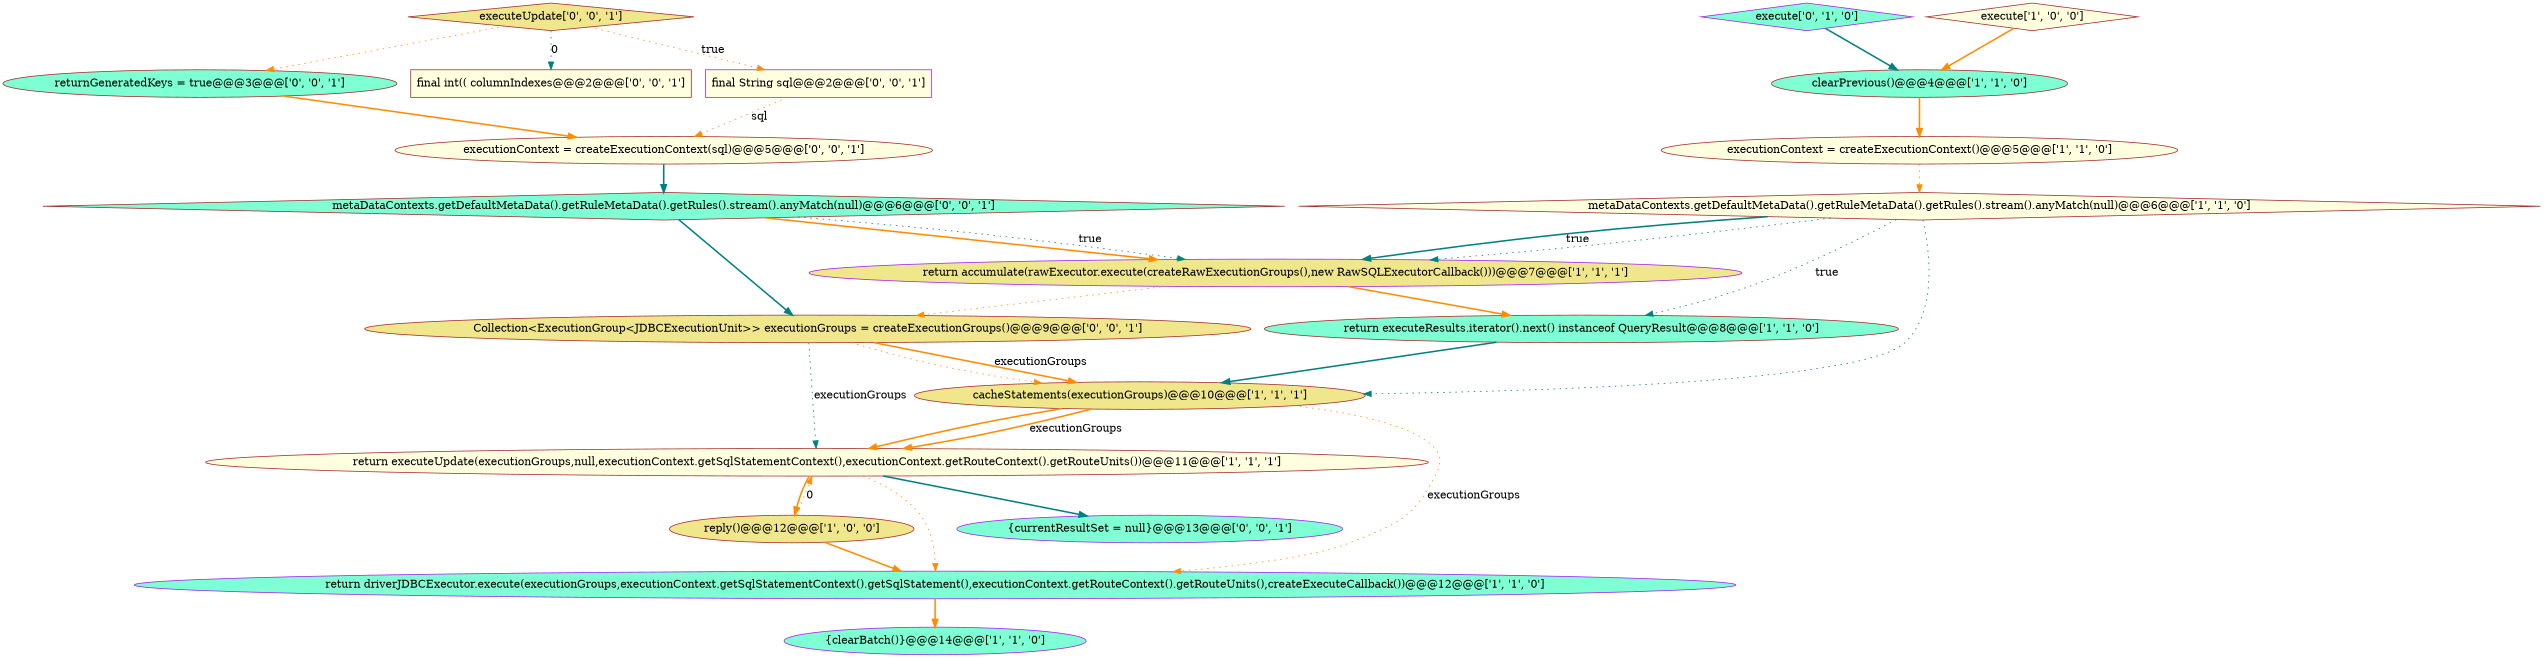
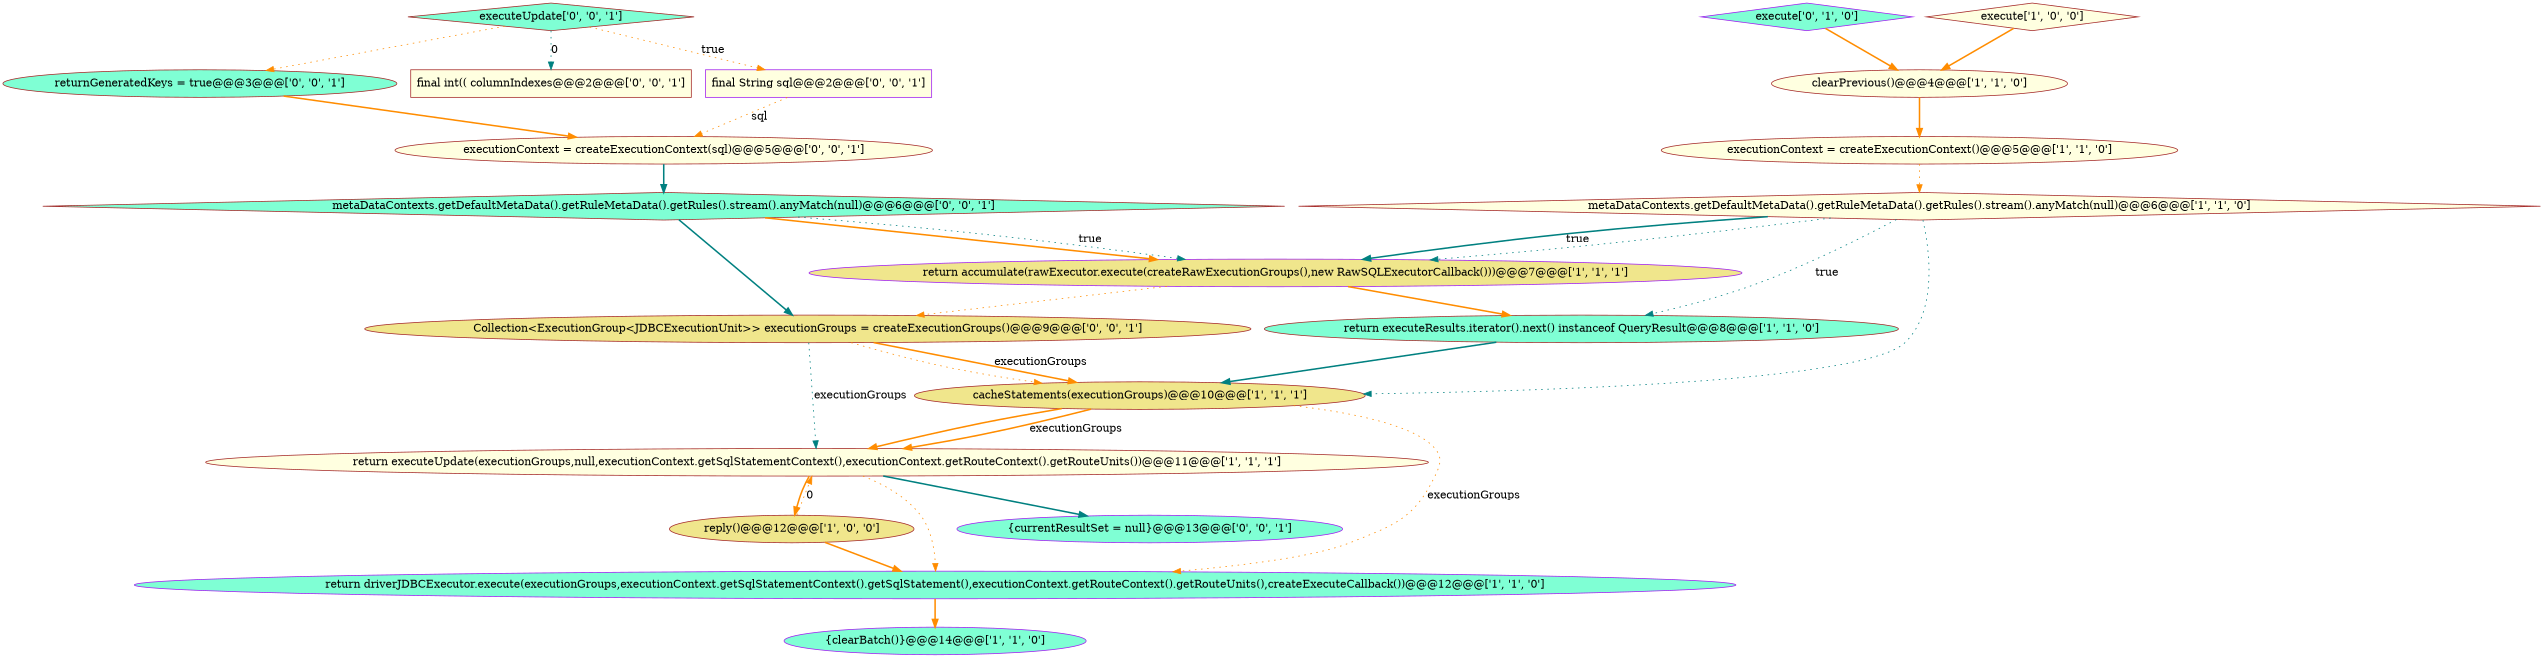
  digraph {
    node [color=brown fillcolor=lightyellow shape=ellipse style=filled]
    edge [color=darkorange style=bold]
-   n1 [fillcolor=aquamarine label="clearPrevious()@@@4@@@['1', '1', '0']"]
+   n1 [label="clearPrevious()@@@4@@@['1', '1', '0']"]
    n2 [label="executionContext = createExecutionContext()@@@5@@@['1', '1', '0']"]
    n3 [label="metaDataContexts.getDefaultMetaData().getRuleMetaData().getRules().stream().anyMatch(null)@@@6@@@['1', '1', '0']" shape=diamond]
    n4 [label="final int(( columnIndexes@@@2@@@['0', '0', '1']" shape=box]
    n5 [fillcolor=khaki label="Collection<ExecutionGroup<JDBCExecutionUnit>> executionGroups = createExecutionGroups()@@@9@@@['0', '0', '1']"]
    n6 [label="return executeUpdate(executionGroups,null,executionContext.getSqlStatementContext(),executionContext.getRouteContext().getRouteUnits())@@@11@@@['1', '1', '1']"]
    n7 [fillcolor=khaki label="cacheStatements(executionGroups)@@@10@@@['1', '1', '1']"]
    n8 [color=purple fillcolor=aquamarine label="{currentResultSet = null}@@@13@@@['0', '0', '1']"]
    n9 [fillcolor=khaki label="reply()@@@12@@@['1', '0', '0']"]
    n10 [color=purple fillcolor=aquamarine label="return driverJDBCExecutor.execute(executionGroups,executionContext.getSqlStatementContext().getSqlStatement(),executionContext.getRouteContext().getRouteUnits(),createExecuteCallback())@@@12@@@['1', '1', '0']"]
    n11 [fillcolor=aquamarine label="return executeResults.iterator().next() instanceof QueryResult@@@8@@@['1', '1', '0']"]
    n12 [color=purple fillcolor=khaki label="return accumulate(rawExecutor.execute(createRawExecutionGroups(),new RawSQLExecutorCallback()))@@@7@@@['1', '1', '1']"]
    n13 [label="executionContext = createExecutionContext(sql)@@@5@@@['0', '0', '1']"]
    n14 [fillcolor=aquamarine label="metaDataContexts.getDefaultMetaData().getRuleMetaData().getRules().stream().anyMatch(null)@@@6@@@['0', '0', '1']" shape=diamond]
-   n15 [fillcolor=khaki label="executeUpdate['0', '0', '1']" shape=diamond]
+   n15 [fillcolor=aquamarine label="executeUpdate['0', '0', '1']" shape=diamond]
    n16 [color=purple label="final String sql@@@2@@@['0', '0', '1']" shape=box]
    n17 [fillcolor=aquamarine label="returnGeneratedKeys = true@@@3@@@['0', '0', '1']"]
    n18 [color=purple fillcolor=aquamarine label="execute['0', '1', '0']" shape=diamond]
    n19 [color=purple fillcolor=aquamarine label="{clearBatch()}@@@14@@@['1', '1', '0']"]
    n20 [label="execute['1', '0', '0']" shape=diamond]
    n1 -> n2
    n2 -> n3 [style=dotted]
    n3 -> n7 [color=teal style=dotted]
    n3 -> n11 [color=teal label=true style=dotted]
    n3 -> n12 [color=teal label=true]
    n3 -> n12 [color=teal style=dotted]
    n5 -> n6 [color=teal label=executionGroups style=dotted]
    n5 -> n7 [label=executionGroups]
    n5 -> n7 [style=dotted]
    n6 -> n8 [color=teal]
    n6 -> n9
    n6 -> n10 [style=dotted]
    n7 -> n6 [label=executionGroups]
    n7 -> n6
    n7 -> n10 [label=executionGroups style=dotted]
    n9 -> n6 [label=0 style=dotted]
    n9 -> n10
    n10 -> n19
    n11 -> n7 [color=teal]
    n12 -> n5 [style=dotted]
    n12 -> n11
    n13 -> n14 [color=teal]
    n14 -> n5 [color=teal]
    n14 -> n12
    n14 -> n12 [color=teal label=true style=dotted]
    n15 -> n4 [color=teal label=0 style=dotted]
    n15 -> n16 [label=true style=dotted]
    n15 -> n17 [style=dotted]
    n16 -> n13 [label=sql style=dotted]
    n17 -> n13
-   n18 -> n1 [color=teal]
+   n18 -> n1
    n20 -> n1
  }
